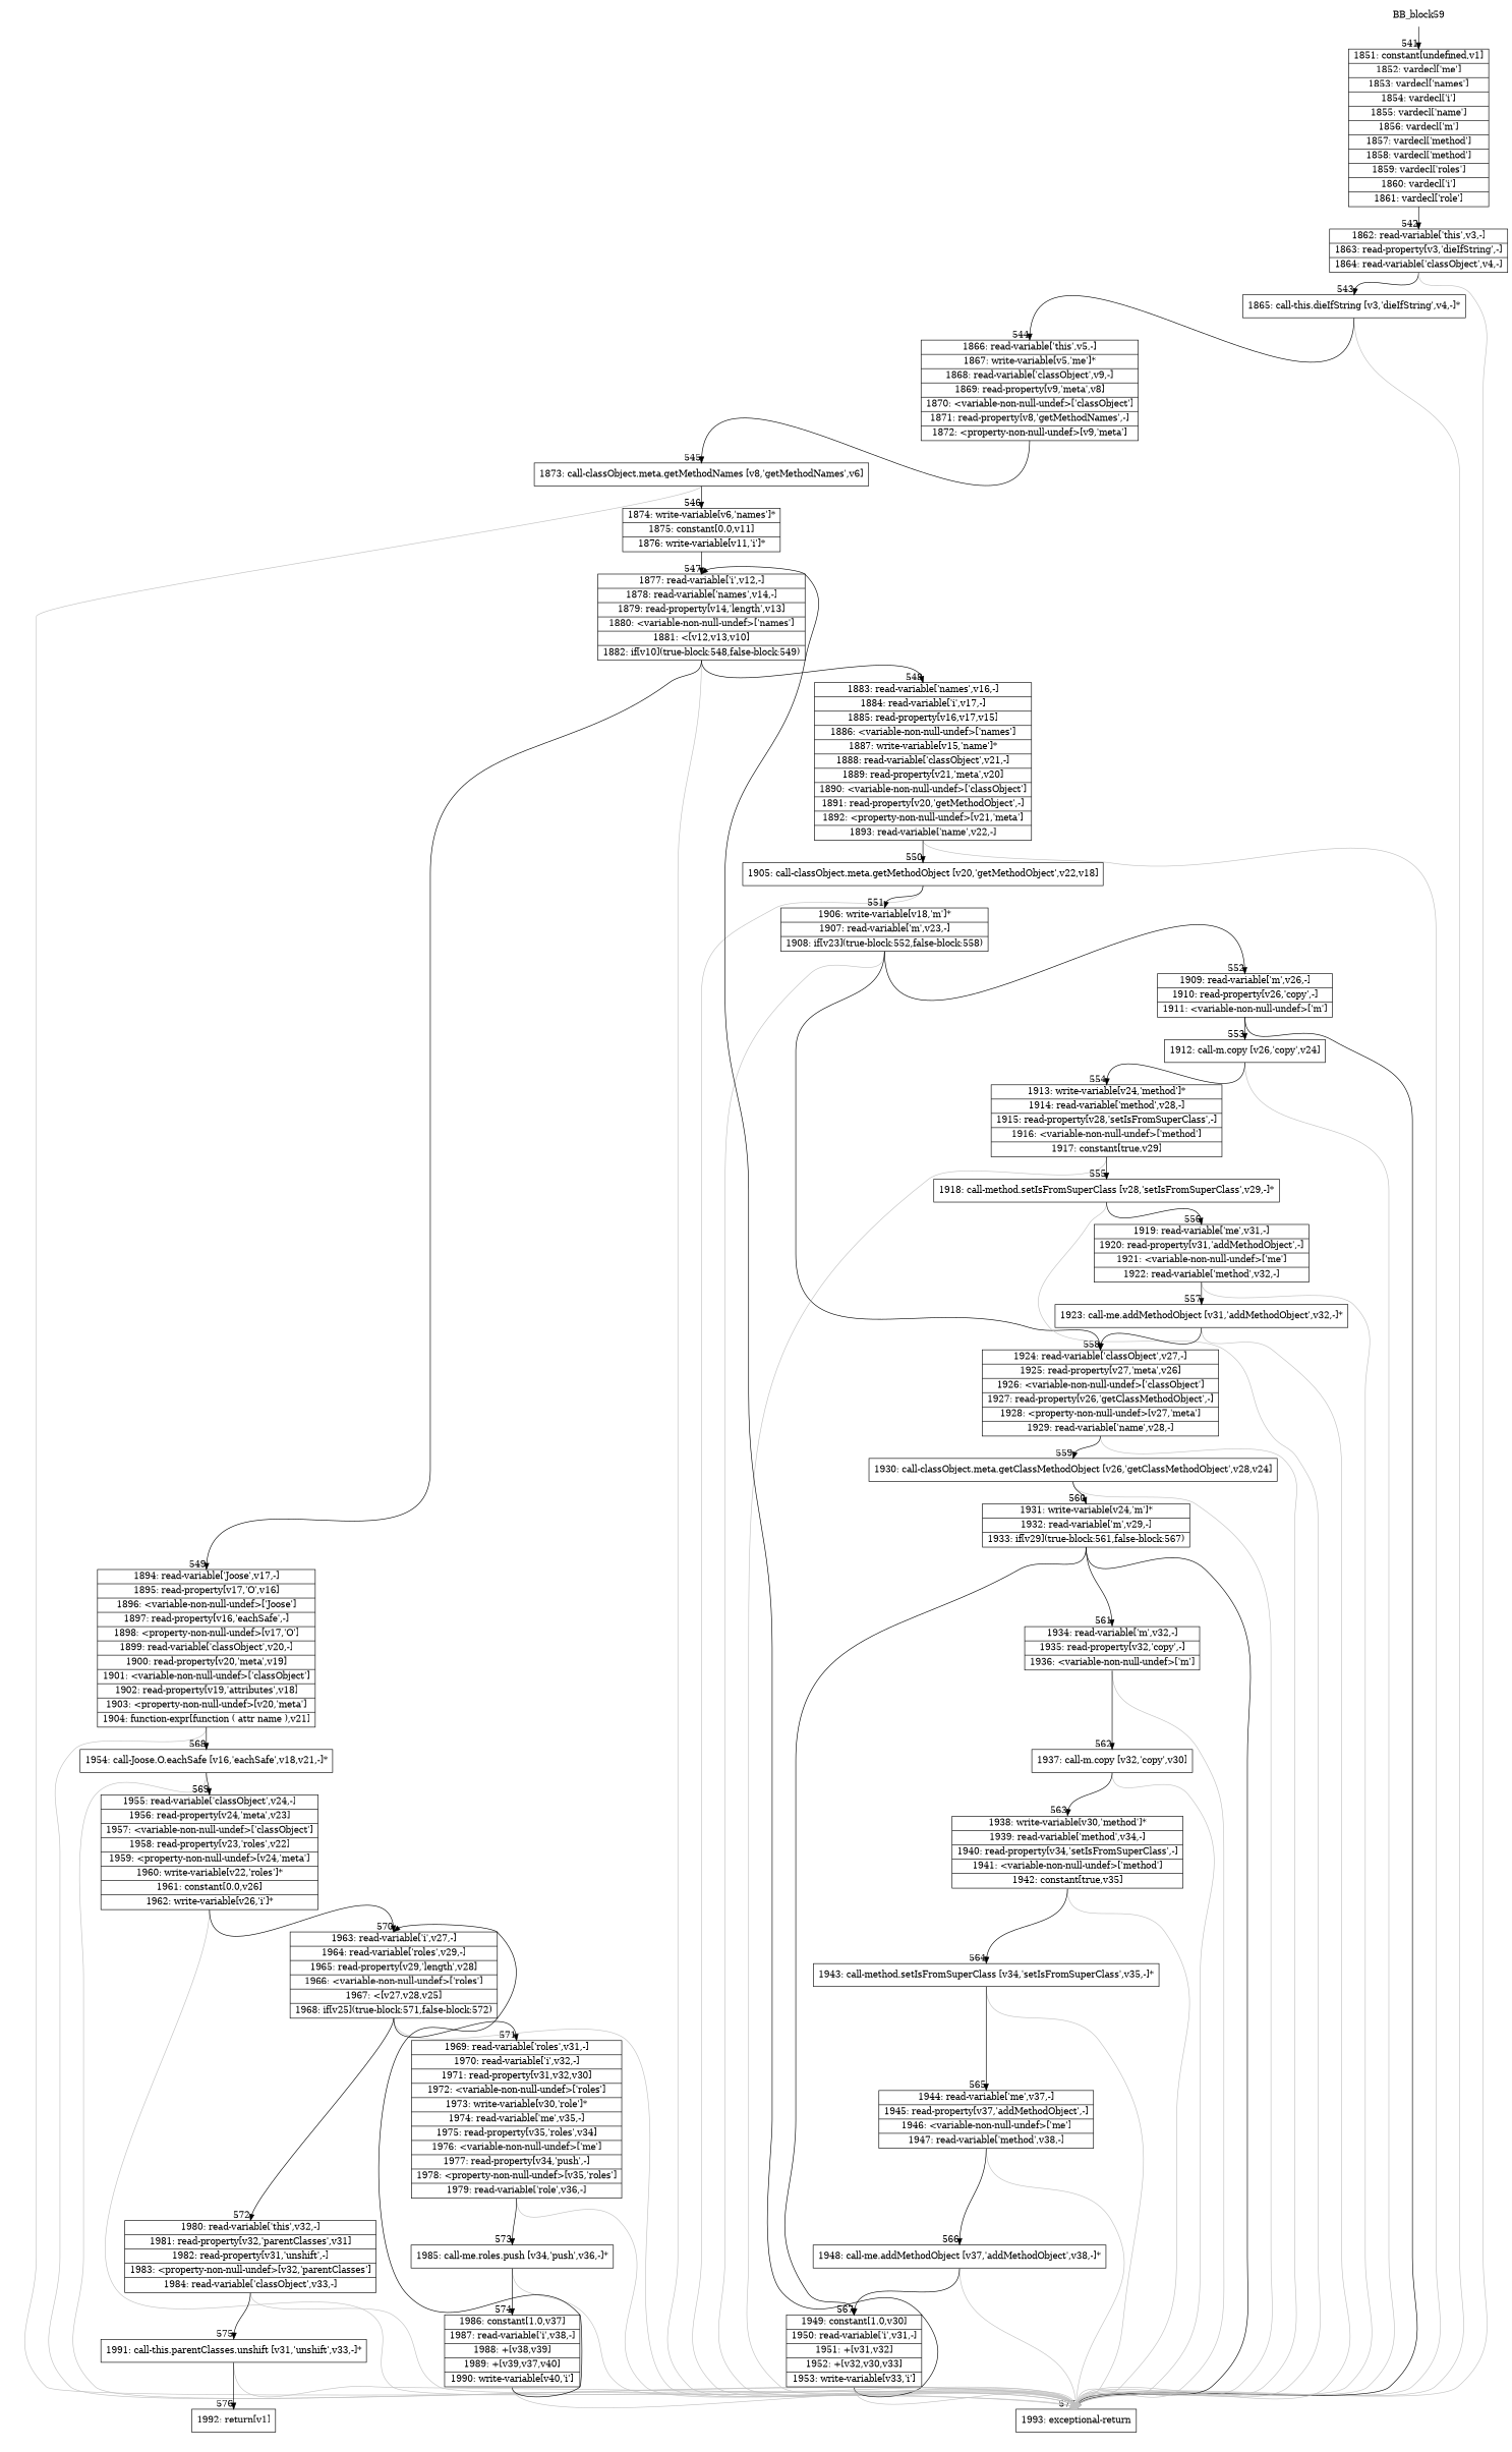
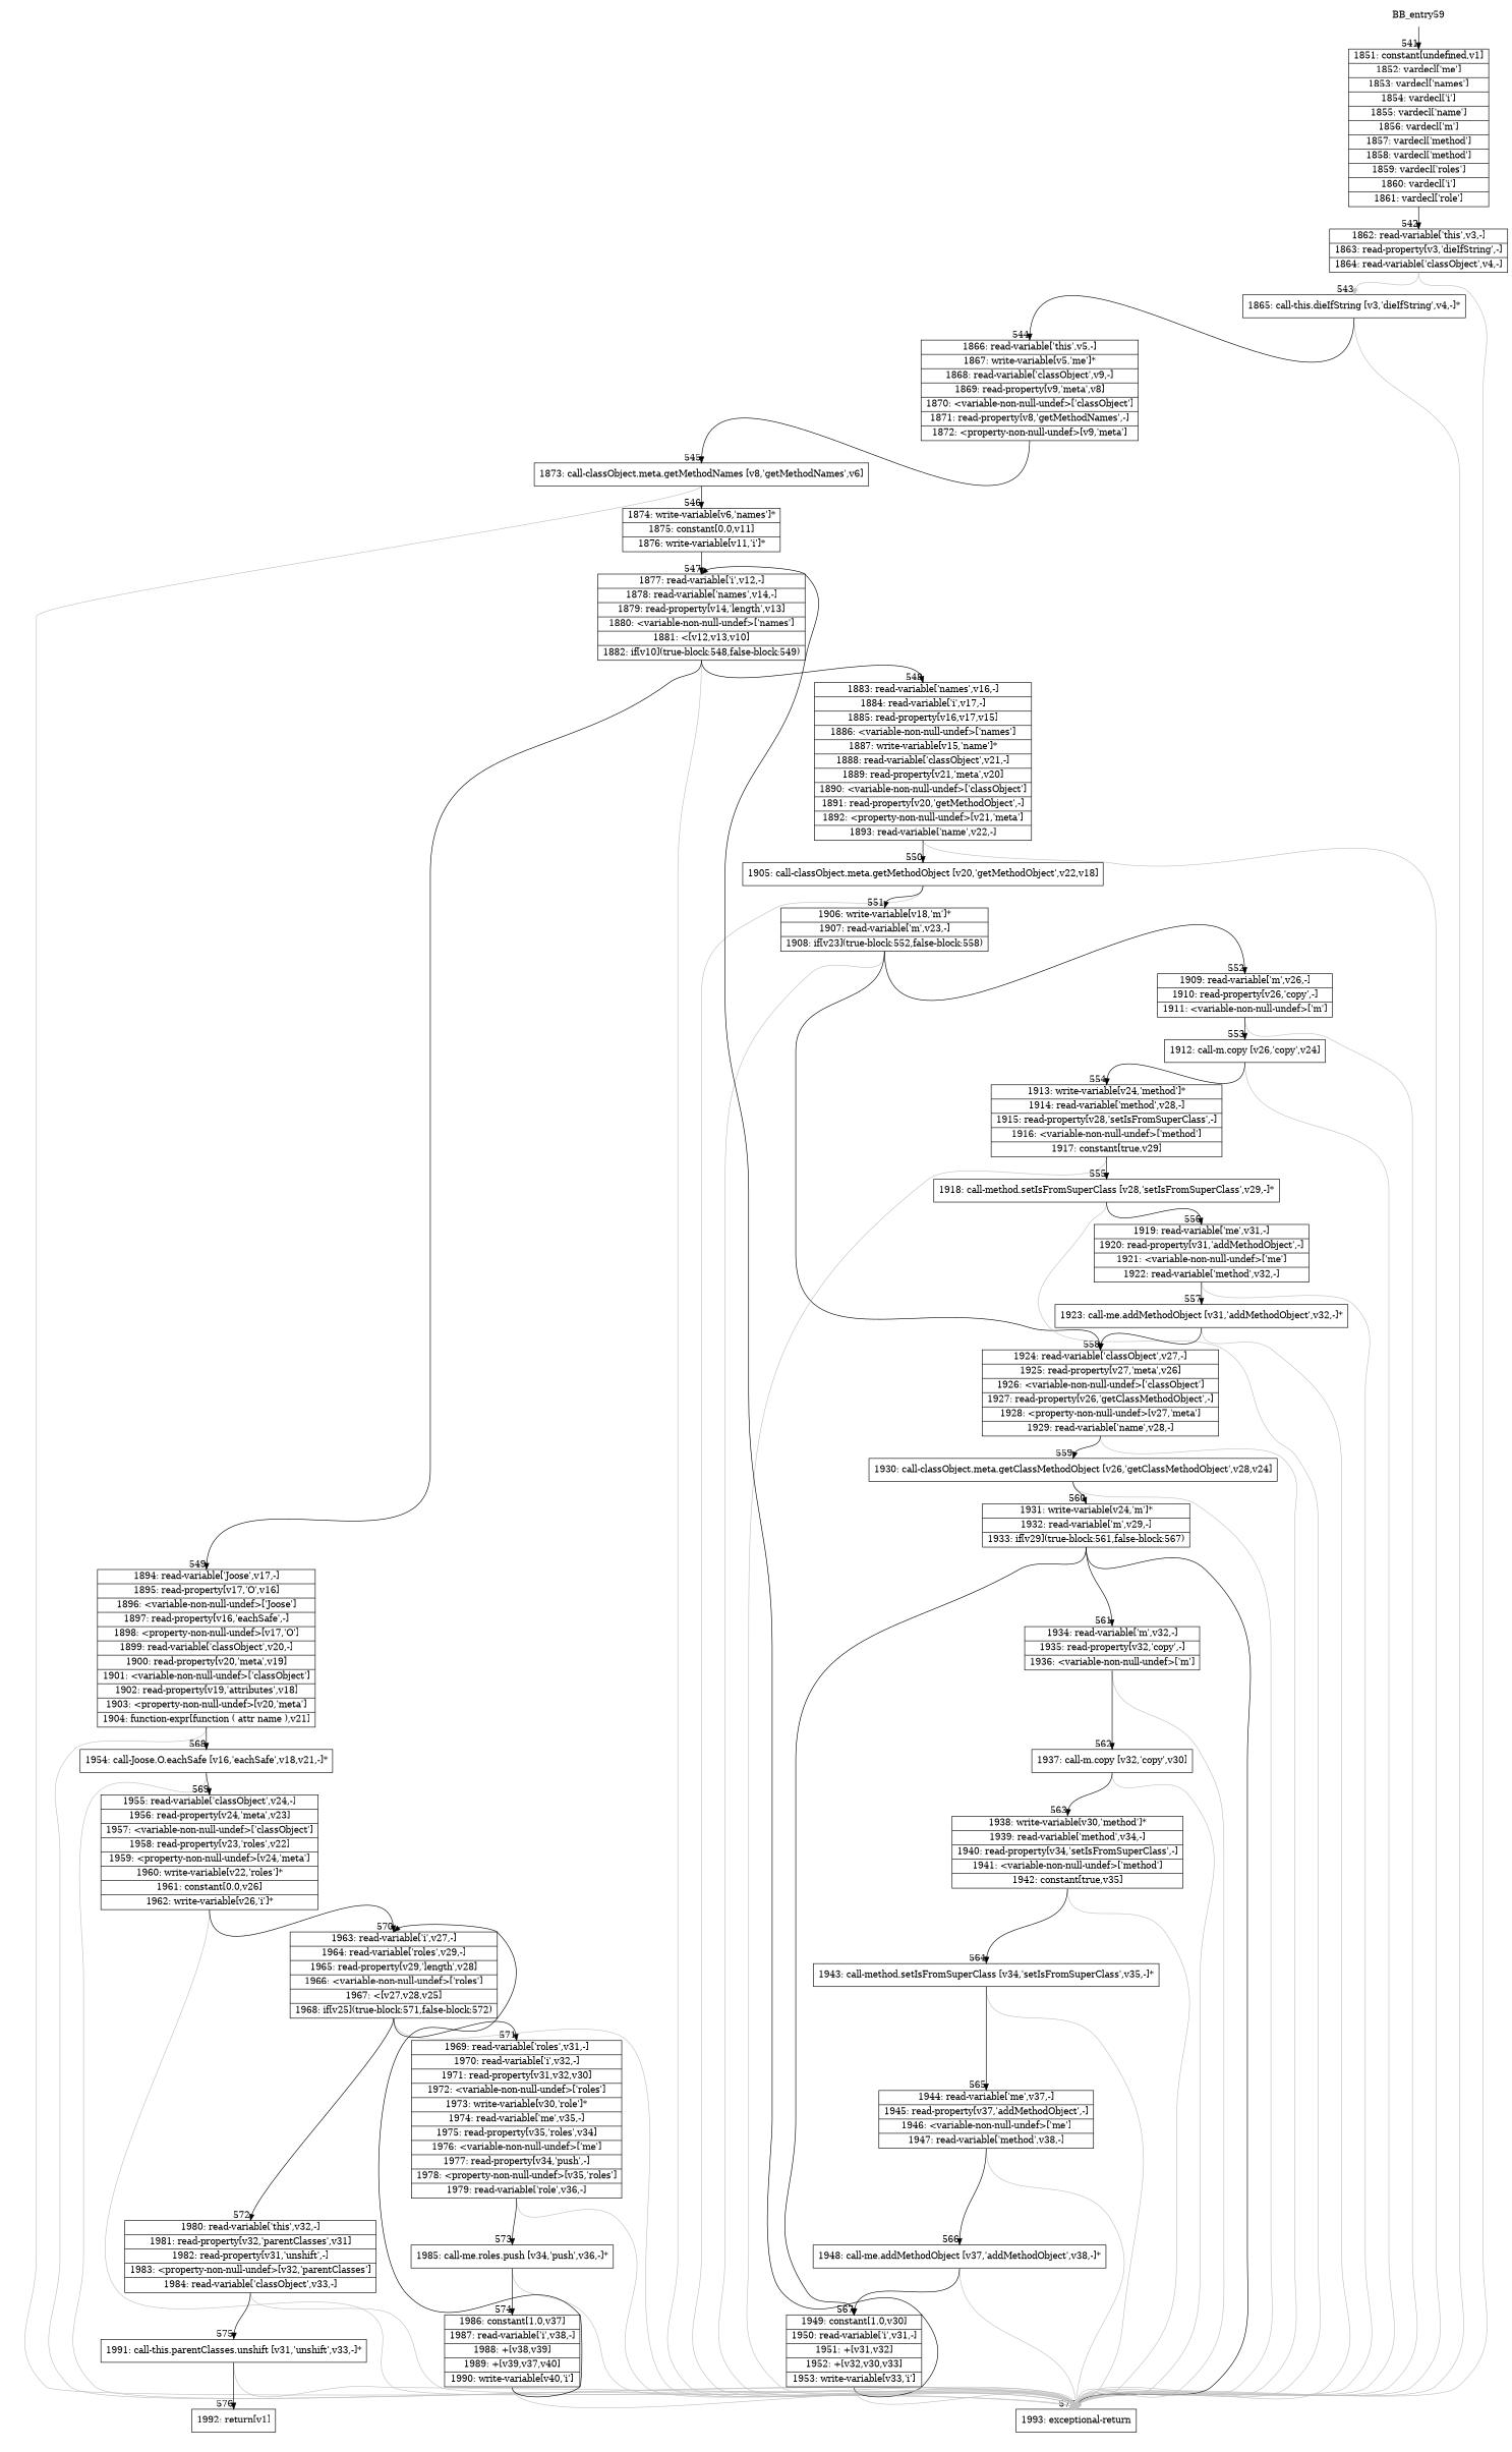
  digraph {
    rankdir=TD
    node [shape=record]
    edge [headport=n tailport=s]
-   BB_entry59 [shape=none label=BB_block59]
+   BB_entry59 [shape=none]
    n2 [label="{1851: constant[undefined,v1]|1852: vardecl['me']|1853: vardecl['names']|1854: vardecl['i']|1855: vardecl['name']|1856: vardecl['m']|1857: vardecl['method']|1858: vardecl['method']|1859: vardecl['roles']|1860: vardecl['i']|1861: vardecl['role']}"]
    n3 [label="{1862: read-variable['this',v3,-]|1863: read-property[v3,'dieIfString',-]|1864: read-variable['classObject',v4,-]}"]
    n4 [label="{1865: call-this.dieIfString [v3,'dieIfString',v4,-]*}"]
    n5 [label="{1993: exceptional-return}"]
    n6 [label="{1866: read-variable['this',v5,-]|1867: write-variable[v5,'me']*|1868: read-variable['classObject',v9,-]|1869: read-property[v9,'meta',v8]|1870: \<variable-non-null-undef\>['classObject']|1871: read-property[v8,'getMethodNames',-]|1872: \<property-non-null-undef\>[v9,'meta']}"]
    n7 [label="{1873: call-classObject.meta.getMethodNames [v8,'getMethodNames',v6]}"]
    n8 [label="{1874: write-variable[v6,'names']*|1875: constant[0.0,v11]|1876: write-variable[v11,'i']*}"]
    n9 [label="{1877: read-variable['i',v12,-]|1878: read-variable['names',v14,-]|1879: read-property[v14,'length',v13]|1880: \<variable-non-null-undef\>['names']|1881: \<[v12,v13,v10]|1882: if[v10](true-block:548,false-block:549)}"]
    n10 [label="{1883: read-variable['names',v16,-]|1884: read-variable['i',v17,-]|1885: read-property[v16,v17,v15]|1886: \<variable-non-null-undef\>['names']|1887: write-variable[v15,'name']*|1888: read-variable['classObject',v21,-]|1889: read-property[v21,'meta',v20]|1890: \<variable-non-null-undef\>['classObject']|1891: read-property[v20,'getMethodObject',-]|1892: \<property-non-null-undef\>[v21,'meta']|1893: read-variable['name',v22,-]}"]
    n11 [label="{1894: read-variable['Joose',v17,-]|1895: read-property[v17,'O',v16]|1896: \<variable-non-null-undef\>['Joose']|1897: read-property[v16,'eachSafe',-]|1898: \<property-non-null-undef\>[v17,'O']|1899: read-variable['classObject',v20,-]|1900: read-property[v20,'meta',v19]|1901: \<variable-non-null-undef\>['classObject']|1902: read-property[v19,'attributes',v18]|1903: \<property-non-null-undef\>[v20,'meta']|1904: function-expr[function ( attr name ),v21]}"]
    n12 [label="{1905: call-classObject.meta.getMethodObject [v20,'getMethodObject',v22,v18]}"]
    n13 [label="{1954: call-Joose.O.eachSafe [v16,'eachSafe',v18,v21,-]*}"]
    n14 [label="{1906: write-variable[v18,'m']*|1907: read-variable['m',v23,-]|1908: if[v23](true-block:552,false-block:558)}"]
    n15 [label="{1955: read-variable['classObject',v24,-]|1956: read-property[v24,'meta',v23]|1957: \<variable-non-null-undef\>['classObject']|1958: read-property[v23,'roles',v22]|1959: \<property-non-null-undef\>[v24,'meta']|1960: write-variable[v22,'roles']*|1961: constant[0.0,v26]|1962: write-variable[v26,'i']*}"]
    n16 [label="{1909: read-variable['m',v26,-]|1910: read-property[v26,'copy',-]|1911: \<variable-non-null-undef\>['m']}"]
    n17 [label="{1924: read-variable['classObject',v27,-]|1925: read-property[v27,'meta',v26]|1926: \<variable-non-null-undef\>['classObject']|1927: read-property[v26,'getClassMethodObject',-]|1928: \<property-non-null-undef\>[v27,'meta']|1929: read-variable['name',v28,-]}"]
    n18 [label="{1963: read-variable['i',v27,-]|1964: read-variable['roles',v29,-]|1965: read-property[v29,'length',v28]|1966: \<variable-non-null-undef\>['roles']|1967: \<[v27,v28,v25]|1968: if[v25](true-block:571,false-block:572)}"]
    n19 [label="{1912: call-m.copy [v26,'copy',v24]}"]
    n20 [label="{1930: call-classObject.meta.getClassMethodObject [v26,'getClassMethodObject',v28,v24]}"]
    n21 [label="{1913: write-variable[v24,'method']*|1914: read-variable['method',v28,-]|1915: read-property[v28,'setIsFromSuperClass',-]|1916: \<variable-non-null-undef\>['method']|1917: constant[true,v29]}"]
    n22 [label="{1931: write-variable[v24,'m']*|1932: read-variable['m',v29,-]|1933: if[v29](true-block:561,false-block:567)}"]
    n23 [label="{1918: call-method.setIsFromSuperClass [v28,'setIsFromSuperClass',v29,-]*}"]
    n24 [label="{1919: read-variable['me',v31,-]|1920: read-property[v31,'addMethodObject',-]|1921: \<variable-non-null-undef\>['me']|1922: read-variable['method',v32,-]}"]
    n25 [label="{1923: call-me.addMethodObject [v31,'addMethodObject',v32,-]*}"]
    n26 [label="{1934: read-variable['m',v32,-]|1935: read-property[v32,'copy',-]|1936: \<variable-non-null-undef\>['m']}"]
    n27 [label="{1949: constant[1.0,v30]|1950: read-variable['i',v31,-]|1951: +[v31,v32]|1952: +[v32,v30,v33]|1953: write-variable[v33,'i']}"]
    n28 [label="{1937: call-m.copy [v32,'copy',v30]}"]
    n29 [label="{1938: write-variable[v30,'method']*|1939: read-variable['method',v34,-]|1940: read-property[v34,'setIsFromSuperClass',-]|1941: \<variable-non-null-undef\>['method']|1942: constant[true,v35]}"]
    n30 [label="{1943: call-method.setIsFromSuperClass [v34,'setIsFromSuperClass',v35,-]*}"]
    n31 [label="{1944: read-variable['me',v37,-]|1945: read-property[v37,'addMethodObject',-]|1946: \<variable-non-null-undef\>['me']|1947: read-variable['method',v38,-]}"]
    n32 [label="{1948: call-me.addMethodObject [v37,'addMethodObject',v38,-]*}"]
    n33 [label="{1969: read-variable['roles',v31,-]|1970: read-variable['i',v32,-]|1971: read-property[v31,v32,v30]|1972: \<variable-non-null-undef\>['roles']|1973: write-variable[v30,'role']*|1974: read-variable['me',v35,-]|1975: read-property[v35,'roles',v34]|1976: \<variable-non-null-undef\>['me']|1977: read-property[v34,'push',-]|1978: \<property-non-null-undef\>[v35,'roles']|1979: read-variable['role',v36,-]}"]
    n34 [label="{1980: read-variable['this',v32,-]|1981: read-property[v32,'parentClasses',v31]|1982: read-property[v31,'unshift',-]|1983: \<property-non-null-undef\>[v32,'parentClasses']|1984: read-variable['classObject',v33,-]}"]
    n35 [label="{1985: call-me.roles.push [v34,'push',v36,-]*}"]
    n36 [label="{1991: call-this.parentClasses.unshift [v31,'unshift',v33,-]*}"]
    n37 [label="{1986: constant[1.0,v37]|1987: read-variable['i',v38,-]|1988: +[v38,v39]|1989: +[v39,v37,v40]|1990: write-variable[v40,'i']}"]
    n38 [label="{1992: return[v1]}"]
    BB_entry59 -> n2 [headlabel="    541"]
    n2 -> n3 [headlabel="      542"]
-   n3 -> n4 [headlabel="      543"]
+   n3 -> n4 [headlabel="      543" color=gray]
    n3 -> n5 [color=gray headlabel="      577"]
    n4 -> n5 [color=gray]
    n4 -> n6 [headlabel="      544"]
    n6 -> n7 [headlabel="      545"]
    n7 -> n5 [color=gray]
    n7 -> n8 [headlabel="      546"]
    n8 -> n9 [headlabel="      547"]
    n9 -> n5 [color=gray]
    n9 -> n10 [headlabel="      548"]
    n9 -> n11 [headlabel="      549"]
    n10 -> n5 [color=gray]
    n10 -> n12 [headlabel="      550"]
    n11 -> n5 [color=gray]
    n11 -> n13 [headlabel="      568"]
    n12 -> n5 [color=gray]
    n12 -> n14 [headlabel="      551"]
    n13 -> n5 [color=gray]
    n13 -> n15 [headlabel="      569"]
    n14 -> n5 [color=gray]
    n14 -> n16 [headlabel="      552"]
    n14 -> n17 [headlabel="      558"]
    n15 -> n5 [color=gray]
    n15 -> n18 [headlabel="      570"]
-   n16 -> n5 [color=black]
+   n16 -> n5 [color=gray]
    n16 -> n19 [headlabel="      553"]
    n17 -> n5 [color=gray]
    n17 -> n20 [headlabel="      559"]
    n18 -> n5 [color=gray]
    n18 -> n33 [headlabel="      571"]
    n18 -> n34 [headlabel="      572"]
    n19 -> n5 [color=gray]
    n19 -> n21 [headlabel="      554"]
    n20 -> n5 [color=gray]
    n20 -> n22 [headlabel="      560"]
    n21 -> n5 [color=gray]
    n21 -> n23 [headlabel="      555"]
    n22 -> n5 [color=black]
    n22 -> n26 [headlabel="      561"]
    n22 -> n27 [headlabel="      567"]
    n23 -> n5 [color=gray]
    n23 -> n24 [headlabel="      556"]
    n24 -> n5 [color=gray]
    n24 -> n25 [headlabel="      557"]
    n25 -> n5 [color=gray]
    n25 -> n17
    n26 -> n5 [color=gray]
    n26 -> n28 [headlabel="      562"]
    n27 -> n5 [color=gray]
    n27 -> n9
    n28 -> n5 [color=gray]
    n28 -> n29 [headlabel="      563"]
    n29 -> n5 [color=gray]
    n29 -> n30 [headlabel="      564"]
    n30 -> n5 [color=gray]
    n30 -> n31 [headlabel="      565"]
    n31 -> n5 [color=gray]
    n31 -> n32 [headlabel="      566"]
    n32 -> n5 [color=gray]
    n32 -> n27
    n33 -> n5 [color=gray]
    n33 -> n35 [headlabel="      573"]
    n34 -> n5 [color=gray]
    n34 -> n36 [headlabel="      575"]
    n35 -> n5 [color=gray]
    n35 -> n37 [headlabel="      574"]
    n36 -> n5 [color=gray]
    n36 -> n38 [headlabel="      576"]
    n37 -> n5 [color=gray]
    n37 -> n18
  }
